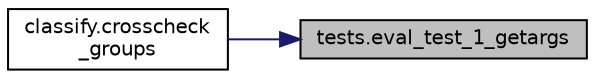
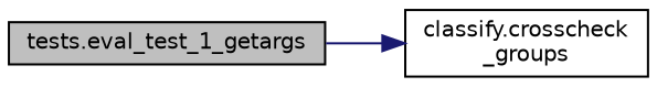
  digraph {
    rankdir=LR
    node [color=black fontname=Helvetica fontsize=10 shape=record style=filled]
    n1 [fillcolor=grey75 fontcolor=black height=0.2 label="tests.eval_test_1_getargs" width=0.4]
    n2 [fillcolor=white height=0.2 label="classify.crosscheck\l_groups" width=0.4]
-   n2 -> n1 [color=midnightblue fontname=Helvetica fontsize=10 labelfontname=Helvetica labelfontsize=10 style=solid]
+   n1 -> n2 [color=midnightblue fontname=Helvetica fontsize=10 labelfontname=Helvetica labelfontsize=10 style=solid]
  }
